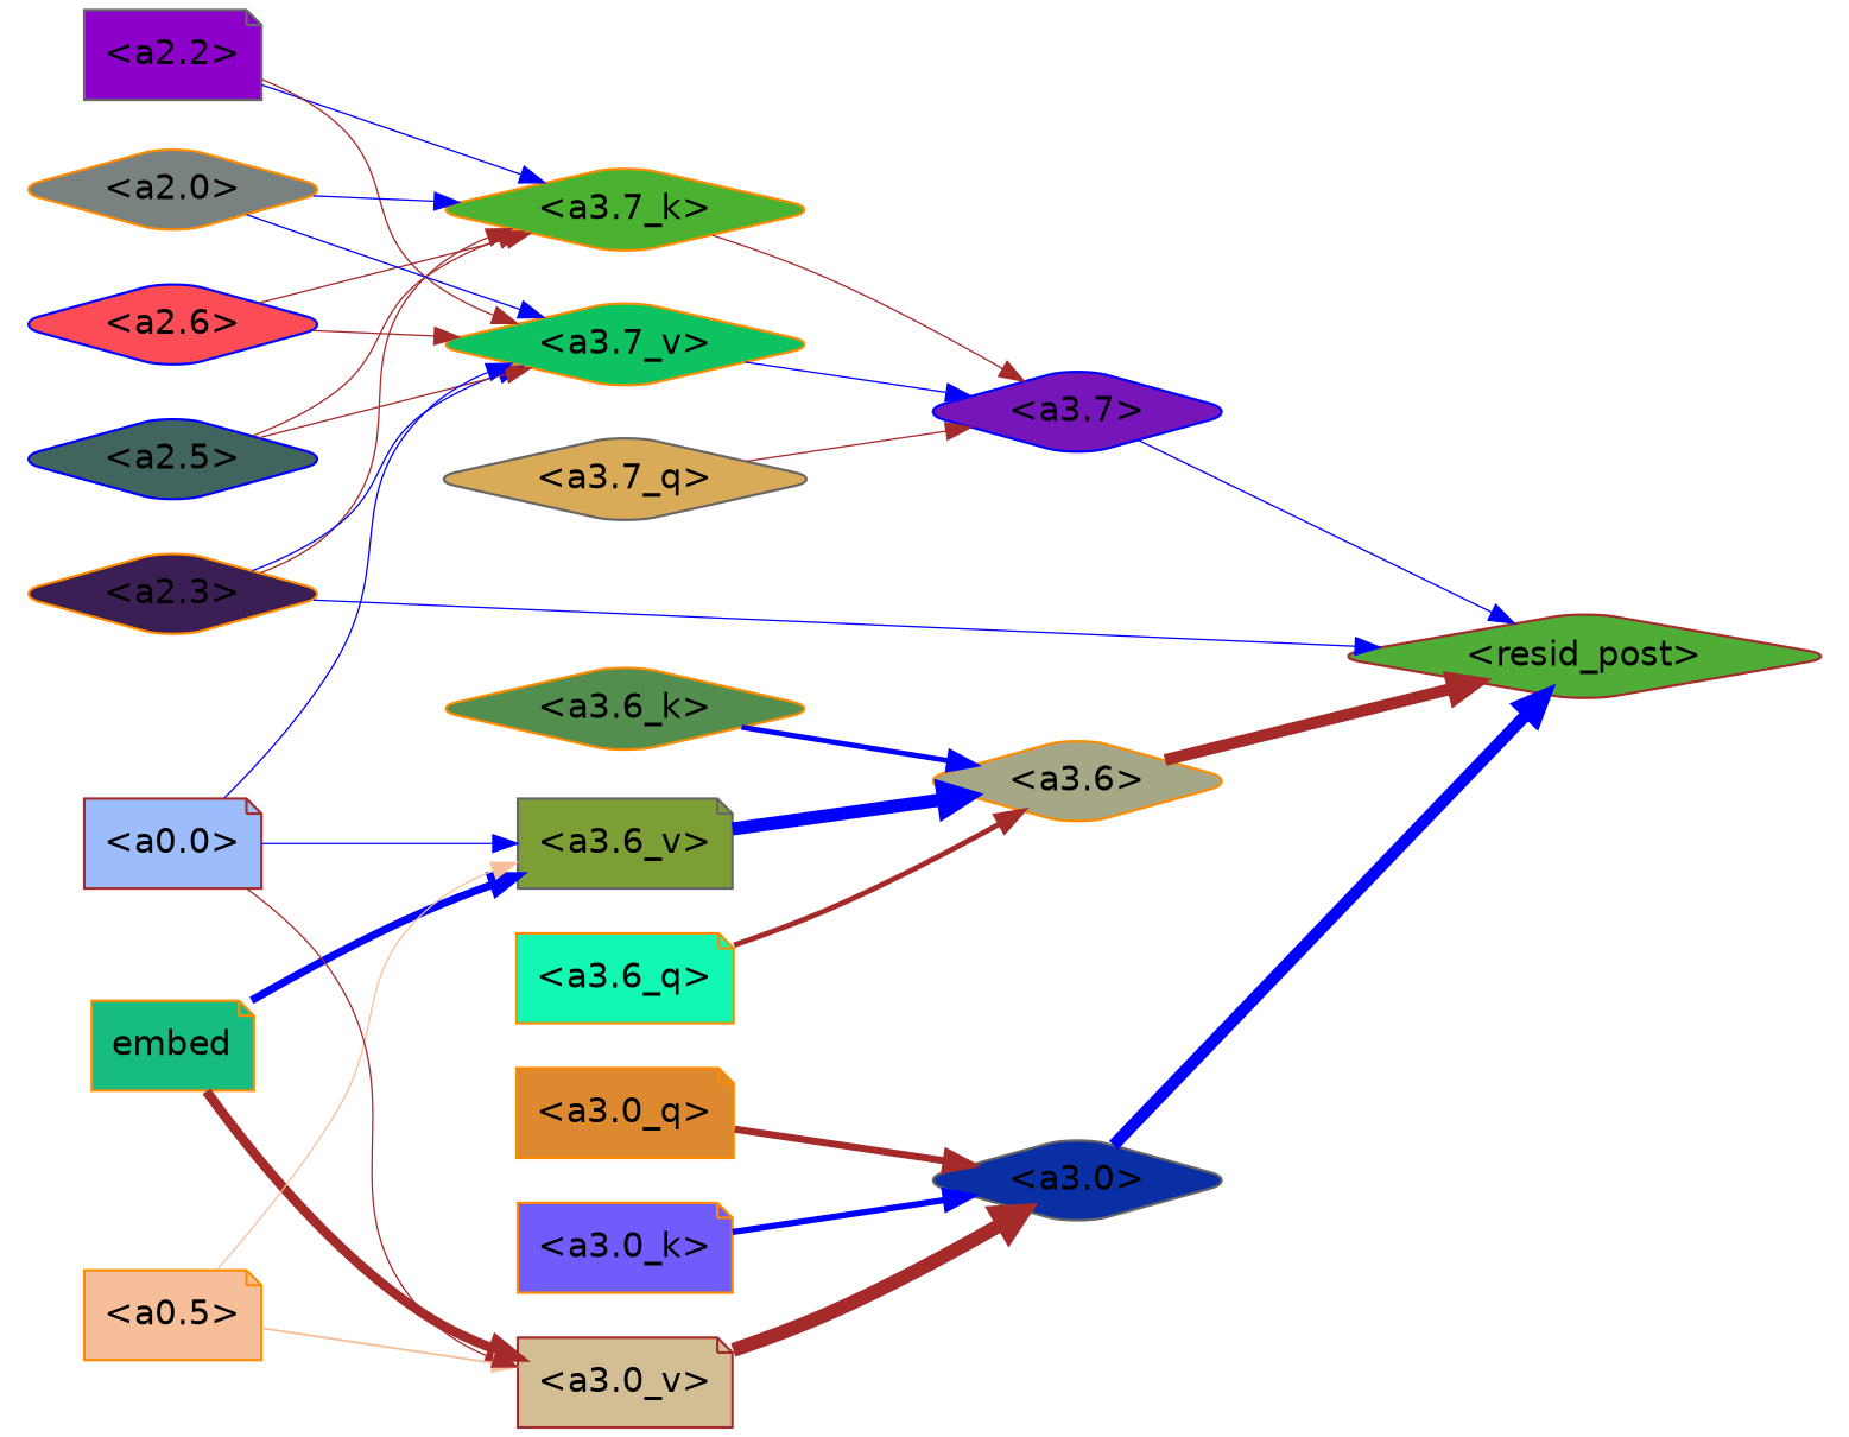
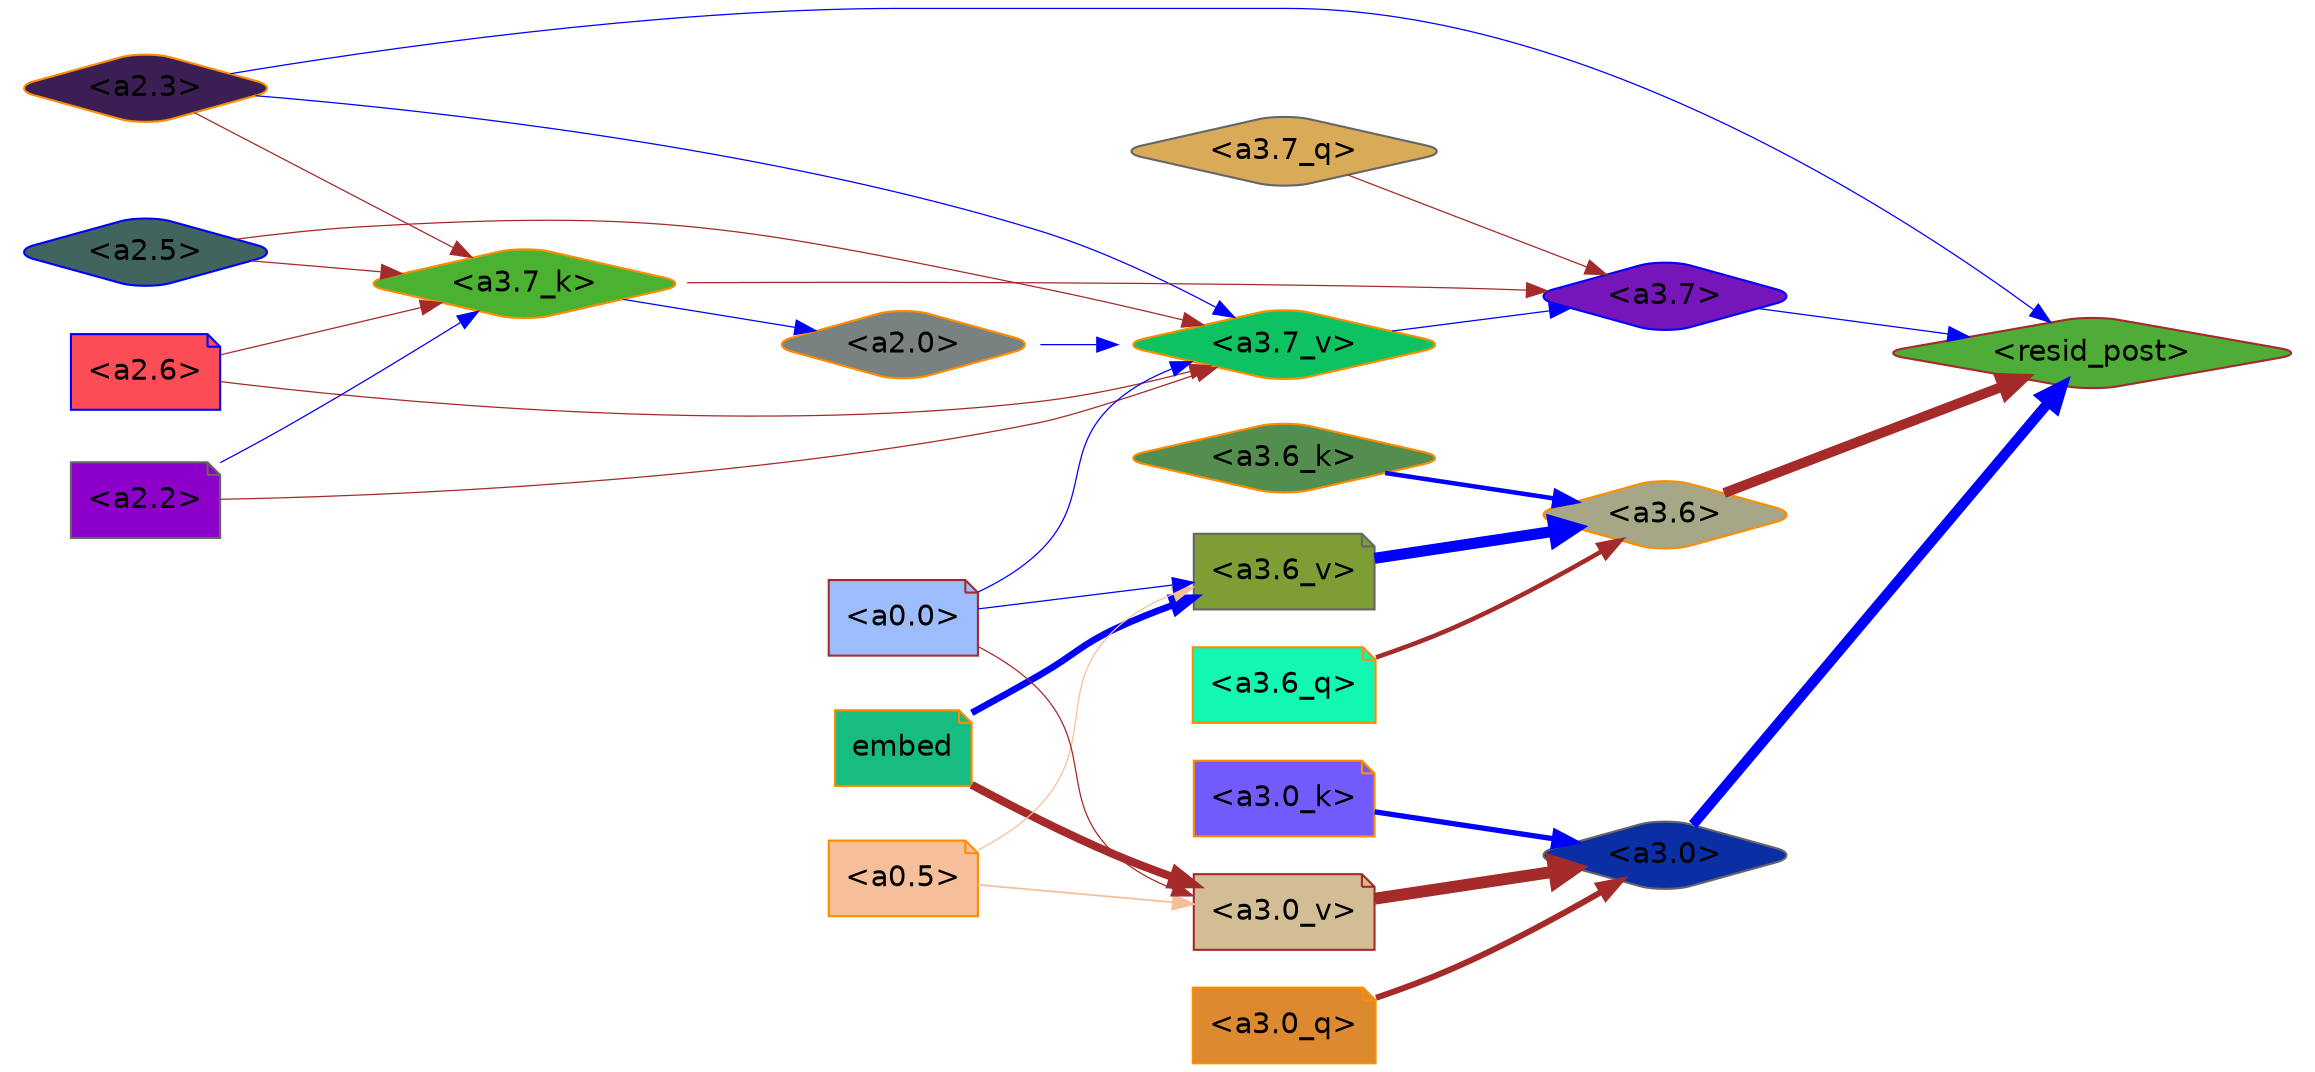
  strict digraph {
    rankdir=LR
    splines=true
    node [color=darkorange fontname=Helvetica shape=diamond style="filled, rounded"]
    edge [color=blue penwidth=0.6 style=bold]
    "<a3.7>" [color=blue fillcolor="#7615b9"]
    "<resid_post>" [color=brown fillcolor="#4fac36"]
    "<a3.6>" [fillcolor="#a6a787"]
    "<a3.0>" [color=gray40 fillcolor="#0a2ea4"]
    "<a2.3>" [fillcolor="#3b1f54"]
    "<a3.7_k>" [fillcolor="#4ab230"]
    "<a3.7_v>" [fillcolor="#0ec261"]
    "<a3.7_q>" [color=gray40 fillcolor="#d9aa57"]
    "<a3.6_q>" [fillcolor="#12f7b2" shape=note]
    "<a3.0_q>" [fillcolor="#dc892f" shape=note]
    "<a3.6_k>" [fillcolor="#538e4f"]
    "<a3.0_k>" [fillcolor="#725bfb" shape=note]
    "<a3.6_v>" [color=gray40 fillcolor="#7c9e35" shape=note]
    "<a3.0_v>" [color=brown fillcolor="#d3bd95" shape=note]
-   "<a2.6>" [color=blue fillcolor="#fc4d56"]
+   "<a2.6>" [color=blue fillcolor="#fc4d56" shape=note]
    "<a2.5>" [color=blue fillcolor="#42645f"]
    "<a2.2>" [color=gray40 fillcolor="#8c00ca" shape=note]
    "<a2.0>" [fillcolor="#798181"]
    embed [fillcolor="#16bc80" shape=note]
    "<a0.5>" [fillcolor="#f6bf9a" shape=note]
    "<a0.0>" [color=brown fillcolor="#9cbcfb" shape=note]
    "<a3.7>" -> "<resid_post>"
    "<a3.6>" -> "<resid_post>" [color=brown penwidth=4.751592040061951 style=solid]
    "<a3.0>" -> "<resid_post>" [penwidth=4.904066681861877 style=solid]
    "<a2.3>" -> "<resid_post>" [style=solid]
    "<a2.3>" -> "<a3.7_k>" [color=brown style=solid]
    "<a2.3>" -> "<a3.7_v>" [style=solid]
    "<a3.7_k>" -> "<a3.7>" [color=brown style=solid]
    "<a3.7_v>" -> "<a3.7>"
    "<a3.7_q>" -> "<a3.7>" [color=brown style=solid]
    "<a3.6_q>" -> "<a3.6>" [color=brown penwidth=2.160832464694977 style=solid]
    "<a3.0_q>" -> "<a3.0>" [color=brown penwidth=2.870753765106201]
    "<a3.6_k>" -> "<a3.6>" [penwidth=2.13908451795578 style=solid]
    "<a3.0_k>" -> "<a3.0>" [penwidth=2.520303964614868]
    "<a3.6_v>" -> "<a3.6>" [penwidth=5.297133803367615 style=solid]
    "<a3.0_v>" -> "<a3.0>" [color=brown penwidth=5.680712580680847]
    "<a2.6>" -> "<a3.7_k>" [color=brown]
    "<a2.6>" -> "<a3.7_v>" [color=brown]
    "<a2.5>" -> "<a3.7_k>" [color=brown style=solid]
    "<a2.5>" -> "<a3.7_v>" [color=brown]
    "<a2.2>" -> "<a3.7_k>" [style=solid]
    "<a2.2>" -> "<a3.7_v>" [color=brown]
-   "<a2.0>" -> "<a3.7_k>"
+   "<a3.7_k>" -> "<a2.0>"
    "<a2.0>" -> "<a3.7_v>"
    embed -> "<a3.6_v>" [penwidth=3.1840110421180725]
    embed -> "<a3.0_v>" [color=brown penwidth=3.9005755856633186]
    "<a0.5>" -> "<a3.6_v>" [color="#f6bf9a" style=""]
    "<a0.5>" -> "<a3.0_v>" [color="#f6bf9a" penwidth=0.8493617177009583 style=""]
    "<a0.0>" -> "<a3.7_v>" [style=solid]
    "<a0.0>" -> "<a3.6_v>"
    "<a0.0>" -> "<a3.0_v>" [color=brown]
  }
